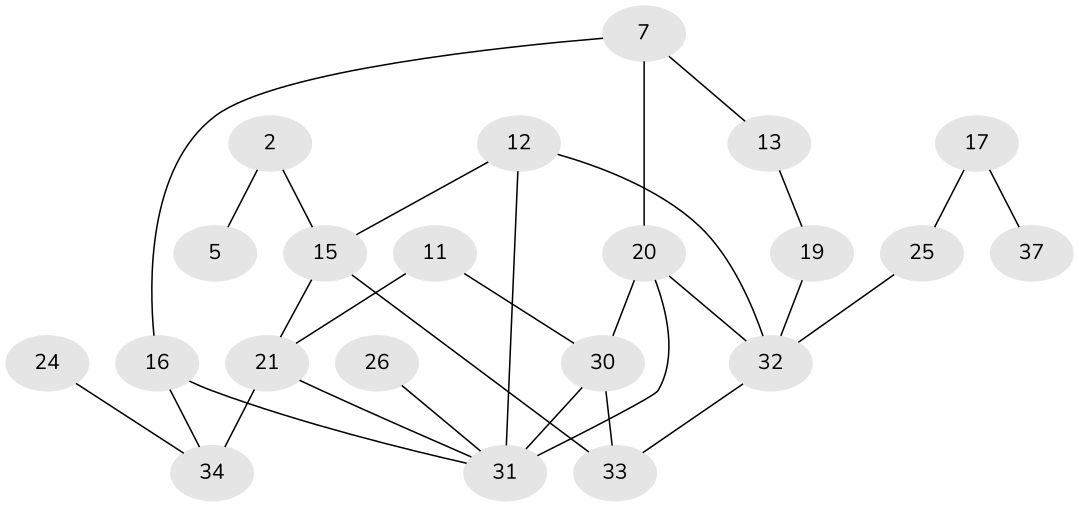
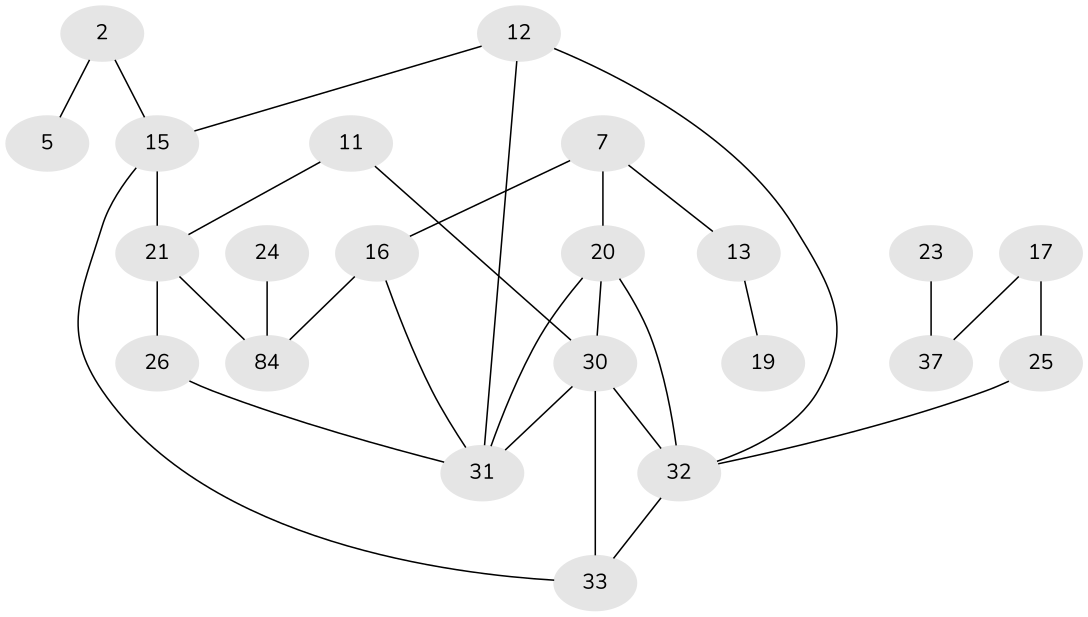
  graph {
    fontname=Nunito
    node [color=gray90 fontname=Nunito style=filled]
    edge [fontname=Nunito weight=1.0]
    2
    5
    15
    21
    33
    7
    13
    16
    20
    19
    31
-   34
+   34 [label=84]
    30
    32
    11
    26
    12
    17
    25
    37
+   23
    24
    2 -- 5
    2 -- 15
    15 -- 21 [weight=2.0]
    15 -- 33
    21 -- 34 [weight=2.0]
-   21 -- 31
+   21 -- 26
    7 -- 13
    7 -- 16
    7 -- 20
    13 -- 19
    16 -- 31
    16 -- 34
    20 -- 31 [weight=3.0]
    20 -- 30
    20 -- 32
-   19 -- 32
+   30 -- 32
    30 -- 33
    30 -- 31
    32 -- 33
    11 -- 21
    11 -- 30
    26 -- 31 [weight=2.0]
    12 -- 15
    12 -- 31
    12 -- 32
    17 -- 25
    17 -- 37
    25 -- 32
+   23 -- 37
    24 -- 34
  }
